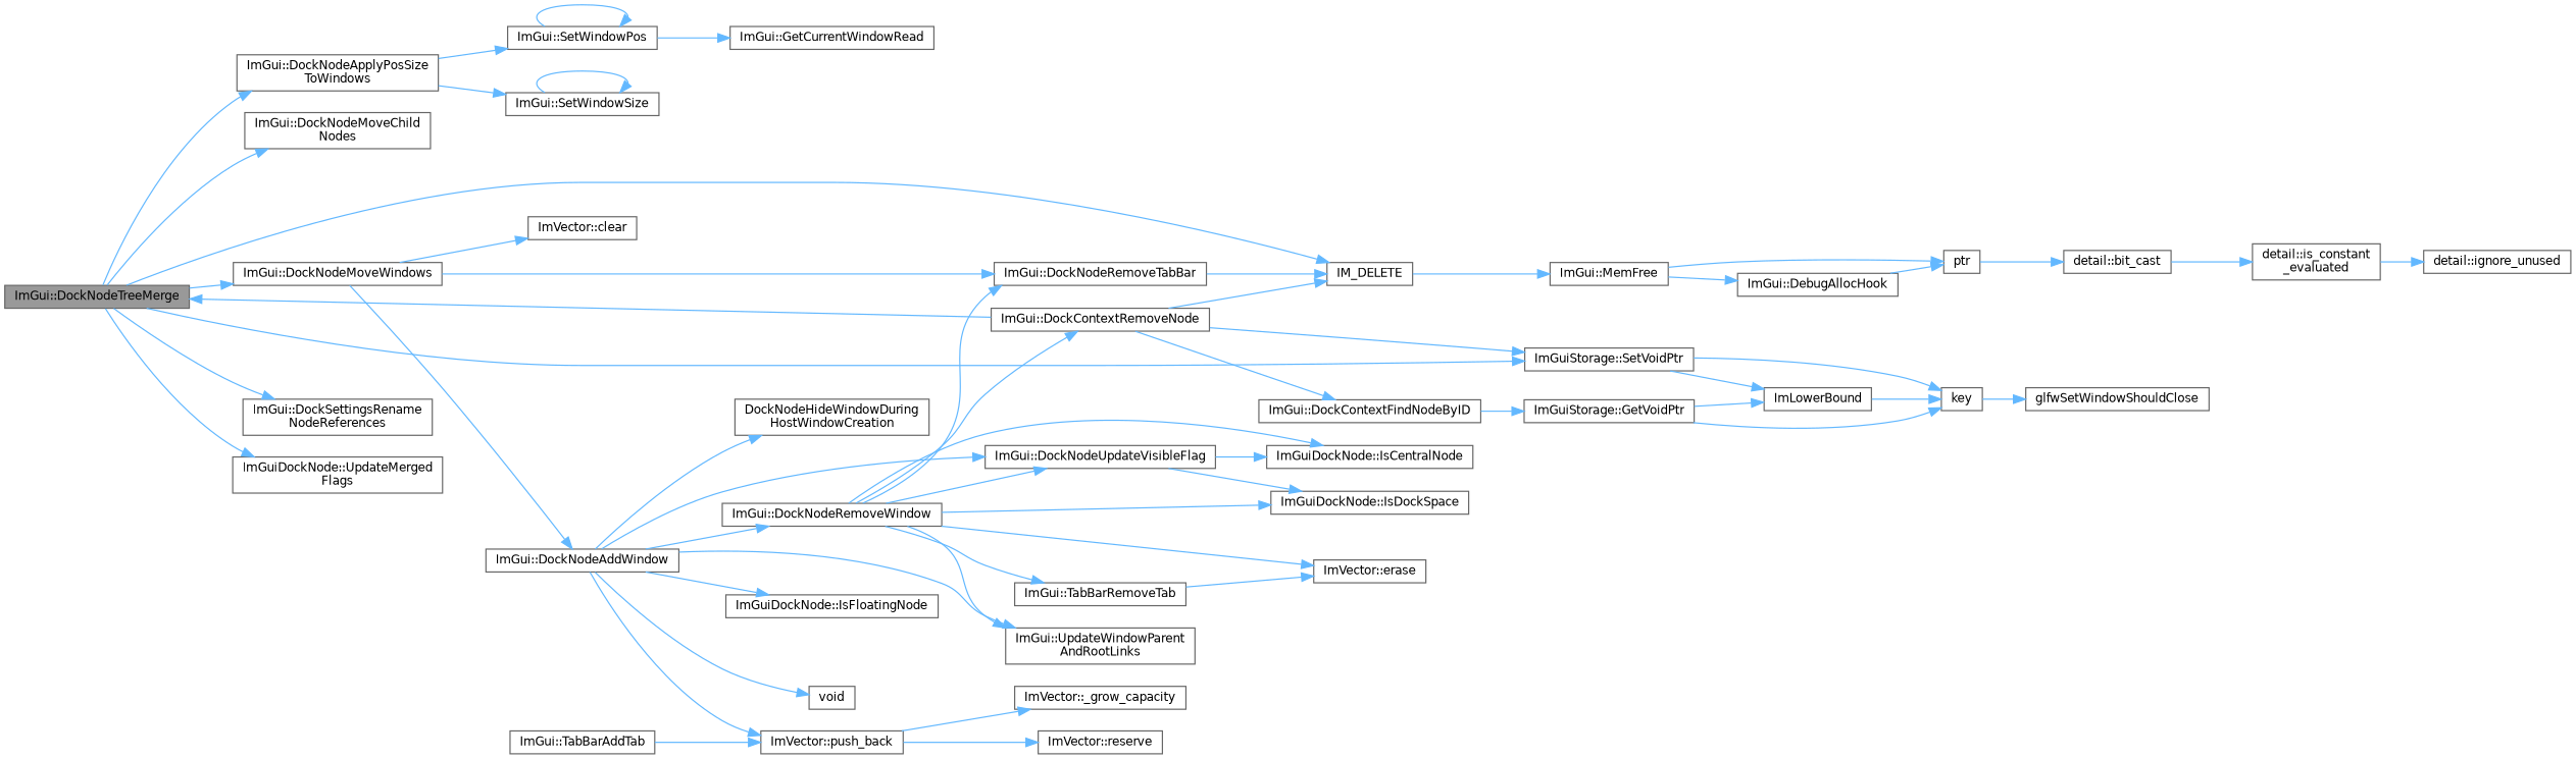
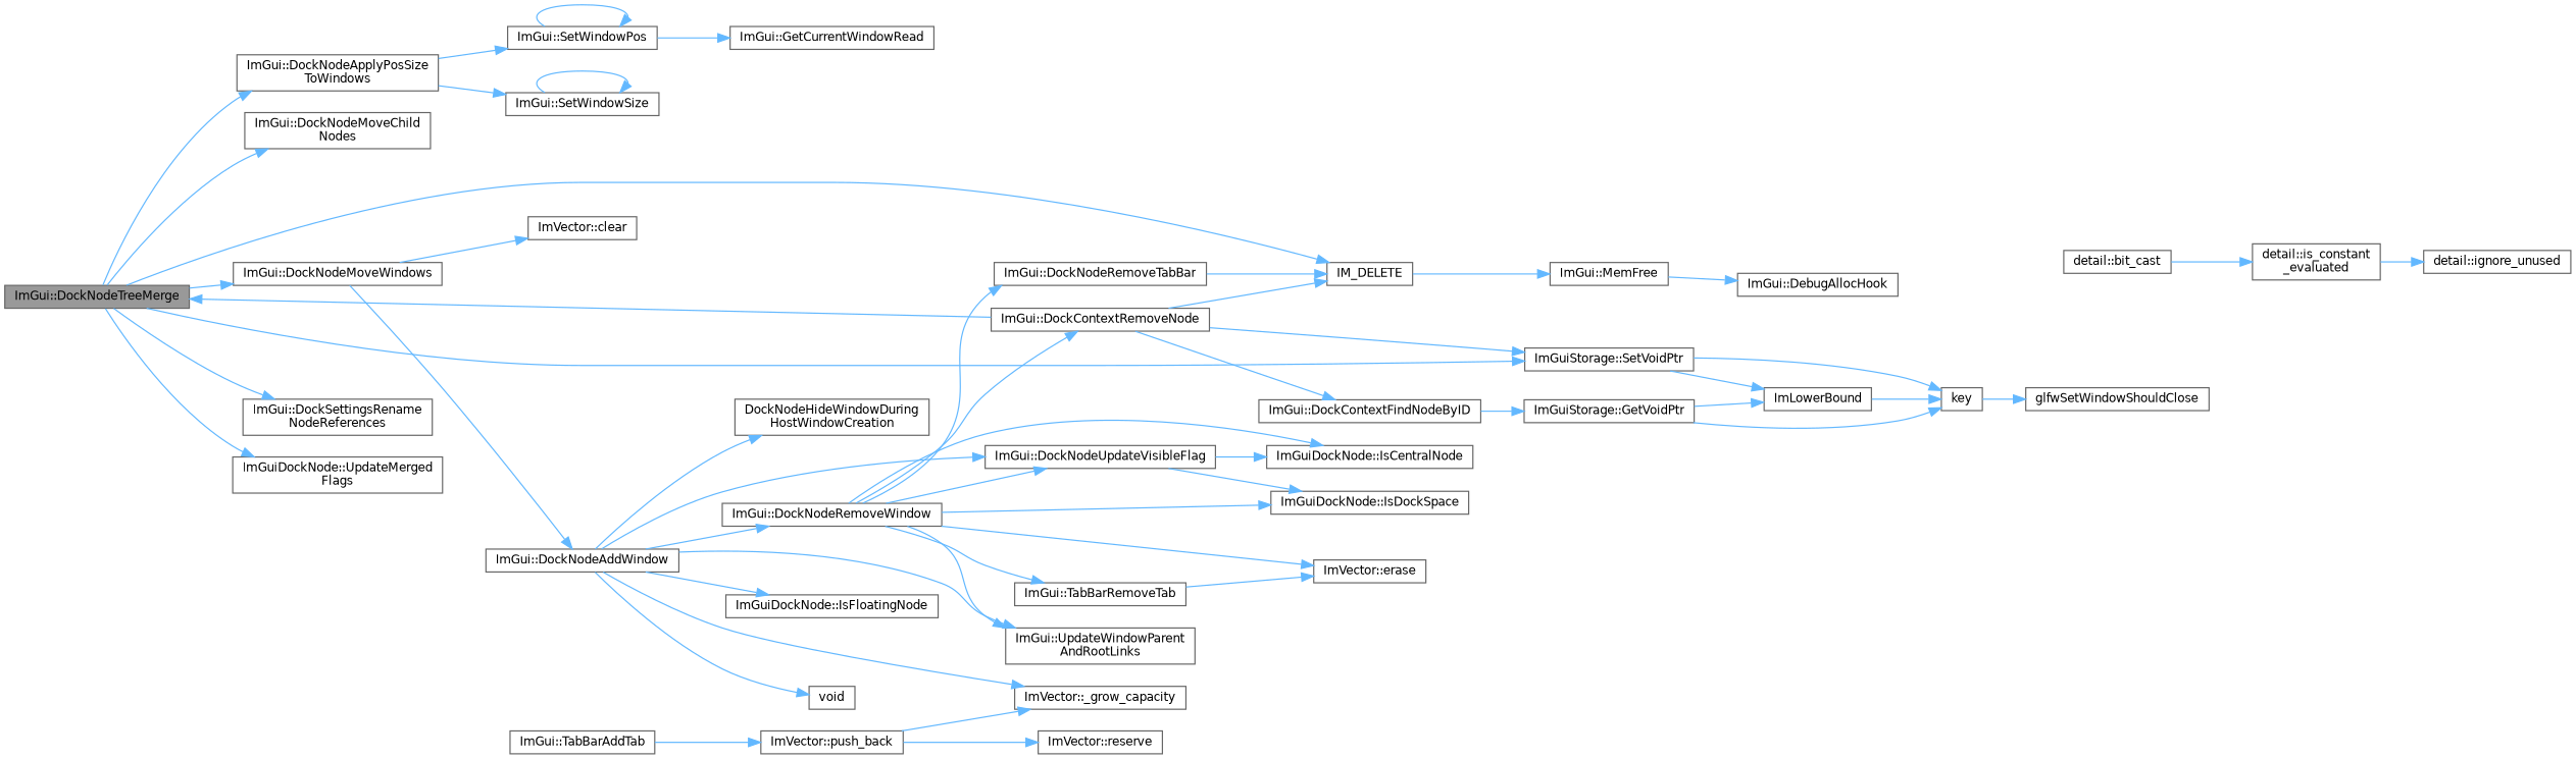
  digraph {
    rankdir=LR
    node [color=grey40 fillcolor=white fontname=Helvetica fontsize=10 shape=box style=filled]
    edge [color=steelblue1 fontname=Helvetica fontsize=10 labelfontname=Helvetica labelfontsize=10 style=solid]
    n1 [color=gray40 fillcolor=grey60 fontcolor=black height=0.2 label="ImGui::DockNodeTreeMerge" width=0.4]
    n2 [height=0.2 label="ImGui::DockNodeApplyPosSize\lToWindows" width=0.4]
    n3 [height=0.2 label="ImGui::DockNodeMoveChild\lNodes" width=0.4]
    n4 [height=0.2 label="ImGui::DockNodeMoveWindows" width=0.4]
    n5 [height=0.2 label=IM_DELETE width=0.4]
    n6 [height=0.2 label="ImGuiStorage::SetVoidPtr" width=0.4]
    n7 [height=0.2 label="ImGui::DockSettingsRename\lNodeReferences" width=0.4]
    n8 [height=0.2 label="ImGuiDockNode::UpdateMerged\lFlags" width=0.4]
    n9 [height=0.2 label="ImGui::SetWindowPos" width=0.4]
    n10 [height=0.2 label="ImGui::SetWindowSize" width=0.4]
    n11 [height=0.2 label="ImVector::clear" width=0.4]
    n12 [height=0.2 label="ImGui::DockNodeAddWindow" width=0.4]
    n13 [height=0.2 label="ImGui::DockNodeRemoveTabBar" width=0.4]
    n14 [height=0.2 label="ImGui::MemFree" width=0.4]
    n15 [height=0.2 label=ImLowerBound width=0.4]
    n16 [height=0.2 label=key width=0.4]
    n17 [height=0.2 label="ImGui::GetCurrentWindowRead" width=0.4]
    n18 [height=0.2 label="DockNodeHideWindowDuring\lHostWindowCreation" width=0.4]
    n19 [height=0.2 label="ImGui::DockNodeRemoveWindow" width=0.4]
    n20 [height=0.2 label="ImGui::DockNodeUpdateVisibleFlag" width=0.4]
    n21 [height=0.2 label="ImGui::UpdateWindowParent\lAndRootLinks" width=0.4]
    n22 [height=0.2 label="ImGuiDockNode::IsFloatingNode" width=0.4]
    n23 [height=0.2 label="ImVector::push_back" width=0.4]
    n24 [height=0.2 label=void width=0.4]
    n25 [height=0.2 label="ImGui::DockContextRemoveNode" width=0.4]
    n26 [height=0.2 label="ImGuiDockNode::IsCentralNode" width=0.4]
    n27 [height=0.2 label="ImGuiDockNode::IsDockSpace" width=0.4]
    n28 [height=0.2 label="ImVector::erase" width=0.4]
    n29 [height=0.2 label="ImGui::TabBarRemoveTab" width=0.4]
    n30 [height=0.2 label="ImVector::_grow_capacity" width=0.4]
    n31 [height=0.2 label="ImVector::reserve" width=0.4]
    n32 [height=0.2 label="ImGui::TabBarAddTab" width=0.4]
    n33 [height=0.2 label="ImGui::DockContextFindNodeByID" width=0.4]
    n34 [height=0.2 label="ImGuiStorage::GetVoidPtr" width=0.4]
    n35 [height=0.2 label=glfwSetWindowShouldClose width=0.4]
    n36 [height=0.2 label="ImGui::DebugAllocHook" width=0.4]
-   n37 [height=0.2 label=ptr width=0.4]
    n38 [height=0.2 label="detail::bit_cast" width=0.4]
    n39 [height=0.2 label="detail::is_constant\l_evaluated" width=0.4]
    n40 [height=0.2 label="detail::ignore_unused" width=0.4]
    n1 -> n2
    n1 -> n3
    n1 -> n4
    n1 -> n5
    n1 -> n6
    n1 -> n7
    n1 -> n8
    n2 -> n9
    n2 -> n10
    n4 -> n11
    n4 -> n12
-   n4 -> n13
    n5 -> n14
    n6 -> n15
    n6 -> n16
    n9 -> n9
    n9 -> n17
    n10 -> n10
    n12 -> n18
    n12 -> n19
    n12 -> n20
    n12 -> n21
    n12 -> n22
-   n12 -> n23
+   n12 -> n30
    n12 -> n24
    n13 -> n5
    n14 -> n36
-   n14 -> n37
    n15 -> n16
    n16 -> n35
    n19 -> n13
    n19 -> n20
    n19 -> n21
    n19 -> n25
    n19 -> n26
    n19 -> n27
    n19 -> n28
    n19 -> n29
    n20 -> n26
    n20 -> n27
    n23 -> n30
    n23 -> n31
    n25 -> n1
    n25 -> n5
    n25 -> n6
    n25 -> n33
    n29 -> n28
    n32 -> n23
    n33 -> n34
    n34 -> n15
    n34 -> n16
-   n36 -> n37
-   n37 -> n38
    n38 -> n39
    n39 -> n40
  }
